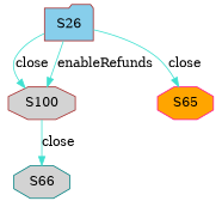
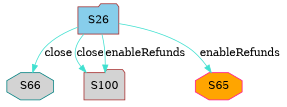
  digraph {
    node [color=brown fillcolor=lightgrey shape=folder style=filled]
    edge [color=turquoise]
    n1 [fillcolor=skyblue label=S26]
    S66 [color=teal shape=octagon]
-   S100 [shape=octagon]
+   S100
    S65 [color=deeppink fillcolor=orange shape=octagon]
-   S100 -> S66 [label=close]
+   n1 -> S66 [label=close]
    n1 -> S100 [label=close]
    n1 -> S100 [label=enableRefunds]
-   n1 -> S65 [label=close]
+   n1 -> S65 [label=enableRefunds]
  }
